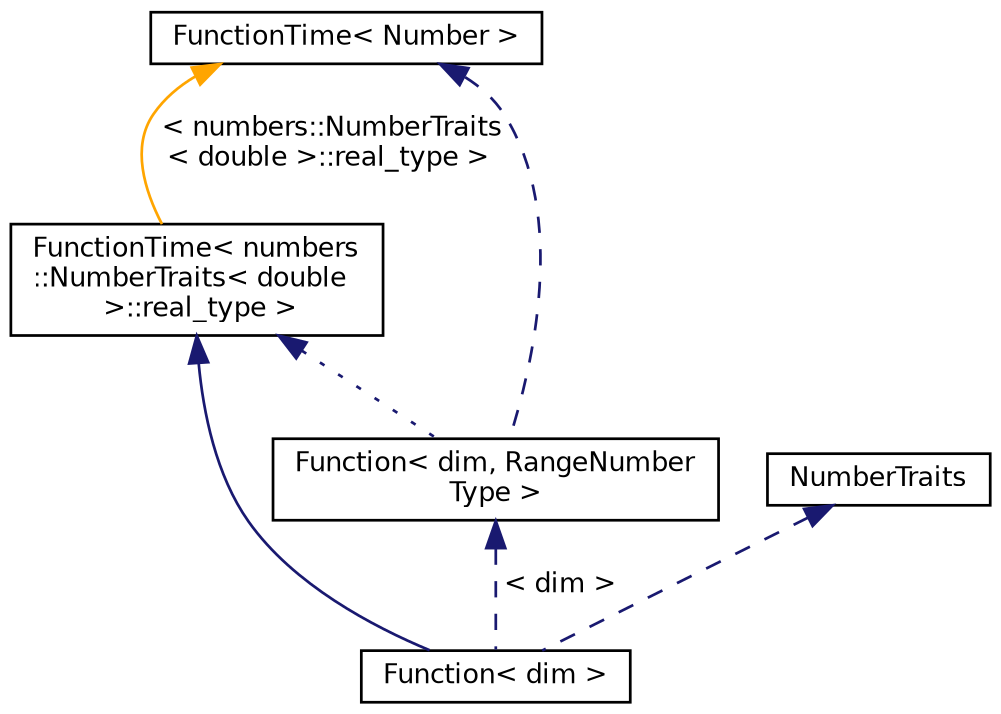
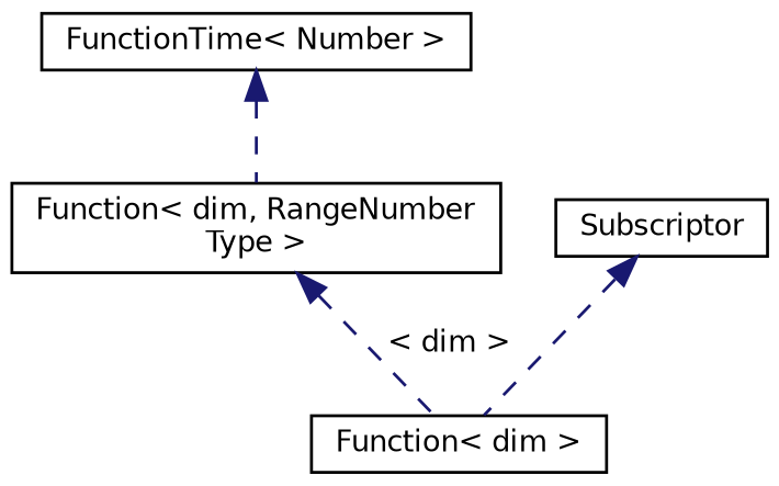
  digraph {
    rankdir=TB
    node [color=black fillcolor=white fontname=Helvetica fontsize=10 shape=record style=filled]
    edge [color=midnightblue dir=back fontname=Helvetica fontsize=10 labelfontname=Helvetica labelfontsize=10 style=dashed]
    n1 [height=0.2 label="Function\< dim \>" width=0.4]
-   n2 [height=0.2 label="FunctionTime\< numbers\l::NumberTraits\< double\l \>::real_type \>" width=0.4]
    n3 [height=0.2 label="Function\< dim, RangeNumber\lType \>" width=0.4]
    n4 [height=0.2 label="FunctionTime\< Number \>" width=0.4]
-   n5 [height=0.2 label=NumberTraits width=0.4]
-   n2 -> n1 [style=solid]
-   n2 -> n3 [style=dotted]
+   n5 [height=0.2 label=Subscriptor width=0.4]
    n3 -> n1 [label=" \< dim \>"]
-   n4 -> n2 [color=orange label=" \< numbers::NumberTraits\l\< double \>::real_type \>" style=solid]
    n4 -> n3
    n5 -> n1
  }
